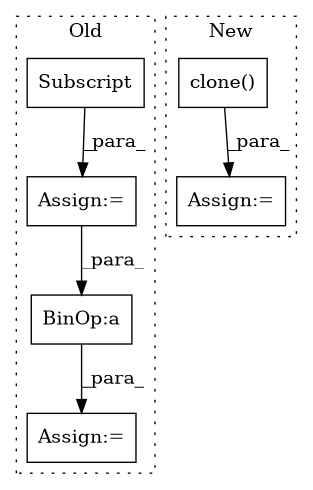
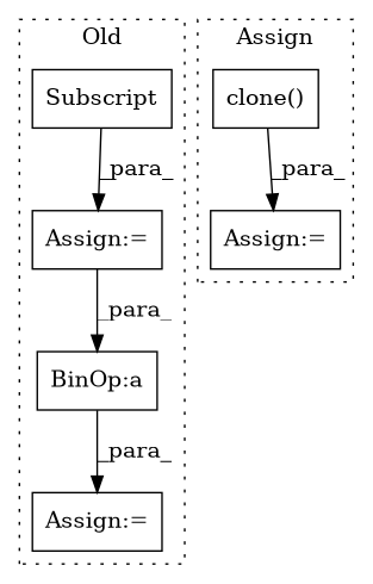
  digraph {
    node [a=68 l=3 shape=box]
    n1 [a=63 l="10,0" label=Subscript s="7647,0"]
    n2 [label="Assign:=" s=7644]
    n3 [a=82 label="BinOp:a" s=7899]
    n4 [label="Assign:=" s=7888]
    n5 [a=75 l=9 label="clone()" s=7693]
    n6 [label="Assign:=" s=7690]
    subgraph cluster_1 {
      label=Old
      style=dotted
      n1
      n2
      n3
      n4
    }
    subgraph cluster_2 {
-     label=New
+     label=Assign
      style=dotted
      n5
      n6
    }
    n1 -> n2 [label=_para_]
    n2 -> n3 [label=_para_]
    n3 -> n4 [label=_para_]
    n5 -> n6 [label=_para_]
  }
